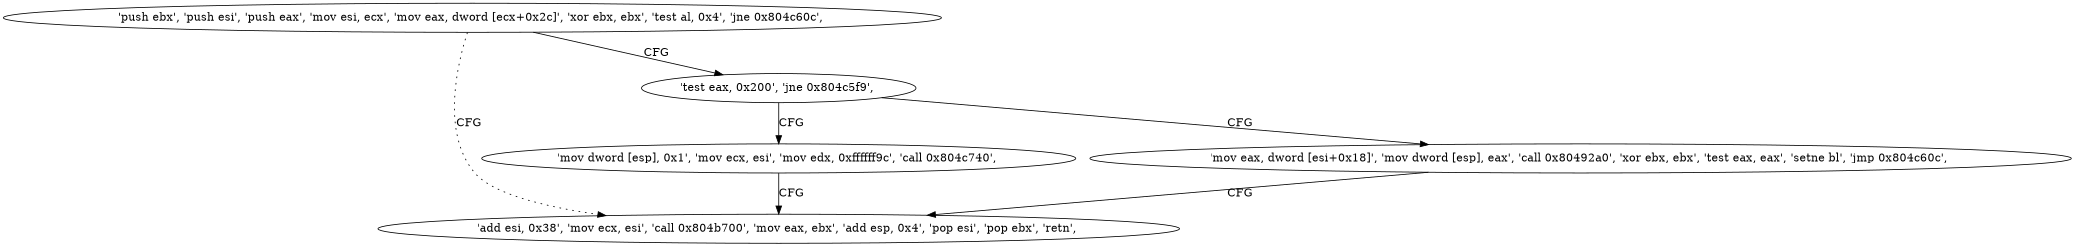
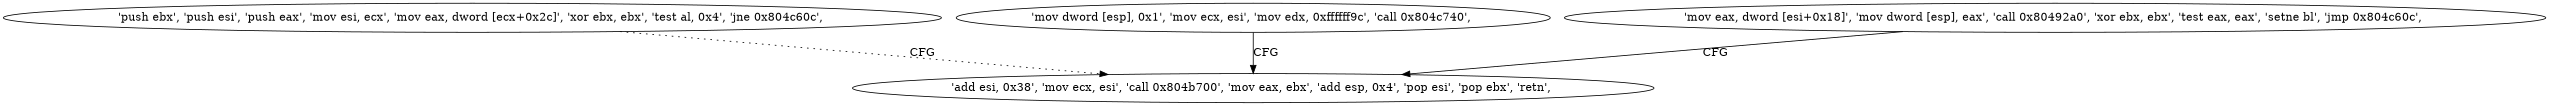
  digraph {
    edge [style=solid]
    n1 [label="'push ebx', 'push esi', 'push eax', 'mov esi, ecx', 'mov eax, dword [ecx+0x2c]', 'xor ebx, ebx', 'test al, 0x4', 'jne 0x804c60c', "]
    n2 [label="'add esi, 0x38', 'mov ecx, esi', 'call 0x804b700', 'mov eax, ebx', 'add esp, 0x4', 'pop esi', 'pop ebx', 'retn', "]
-   n3 [label="'test eax, 0x200', 'jne 0x804c5f9', "]
    n4 [label="'mov dword [esp], 0x1', 'mov ecx, esi', 'mov edx, 0xffffff9c', 'call 0x804c740', "]
    n5 [label="'mov eax, dword [esi+0x18]', 'mov dword [esp], eax', 'call 0x80492a0', 'xor ebx, ebx', 'test eax, eax', 'setne bl', 'jmp 0x804c60c', "]
    n1 -> n2 [label=CFG style=dotted]
-   n1 -> n3 [label=CFG]
-   n3 -> n4 [label=CFG]
-   n3 -> n5 [label=CFG]
    n4 -> n2 [label=CFG]
    n5 -> n2 [label=CFG]
  }
